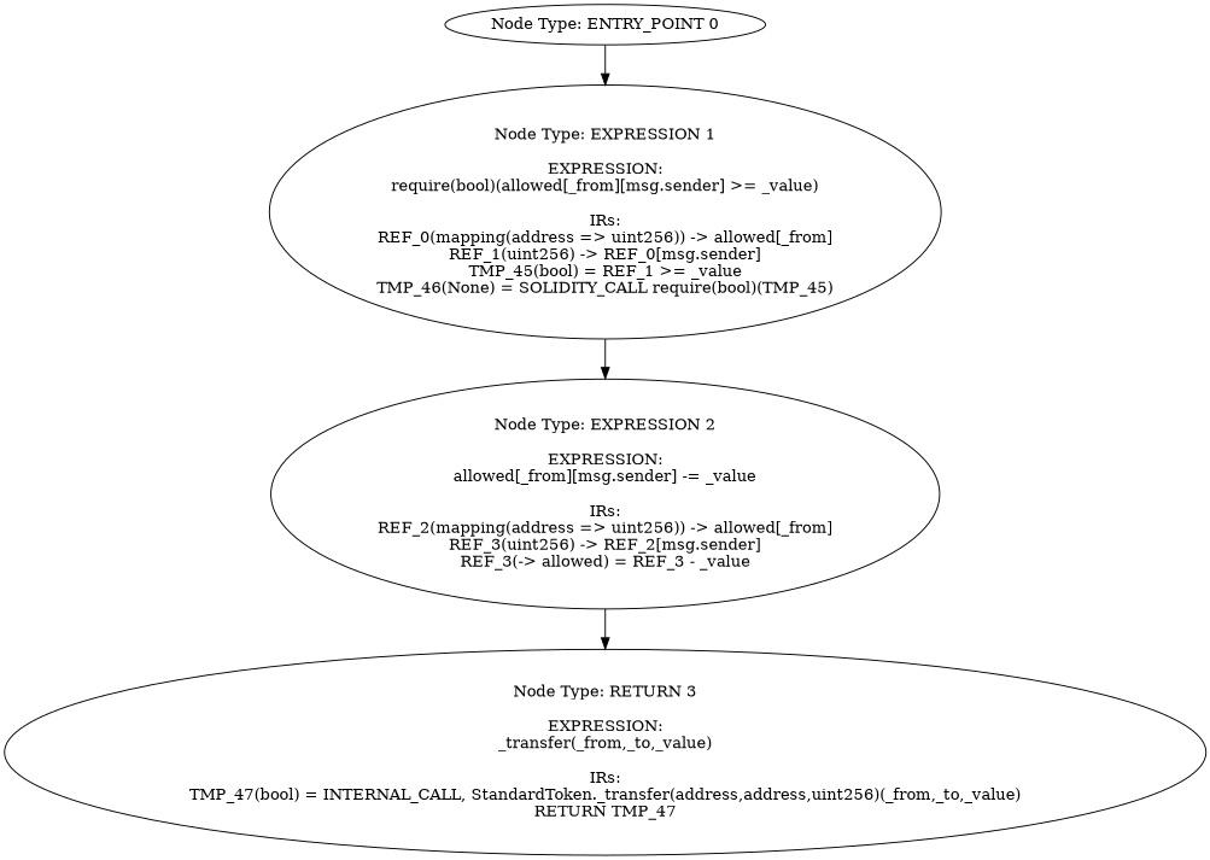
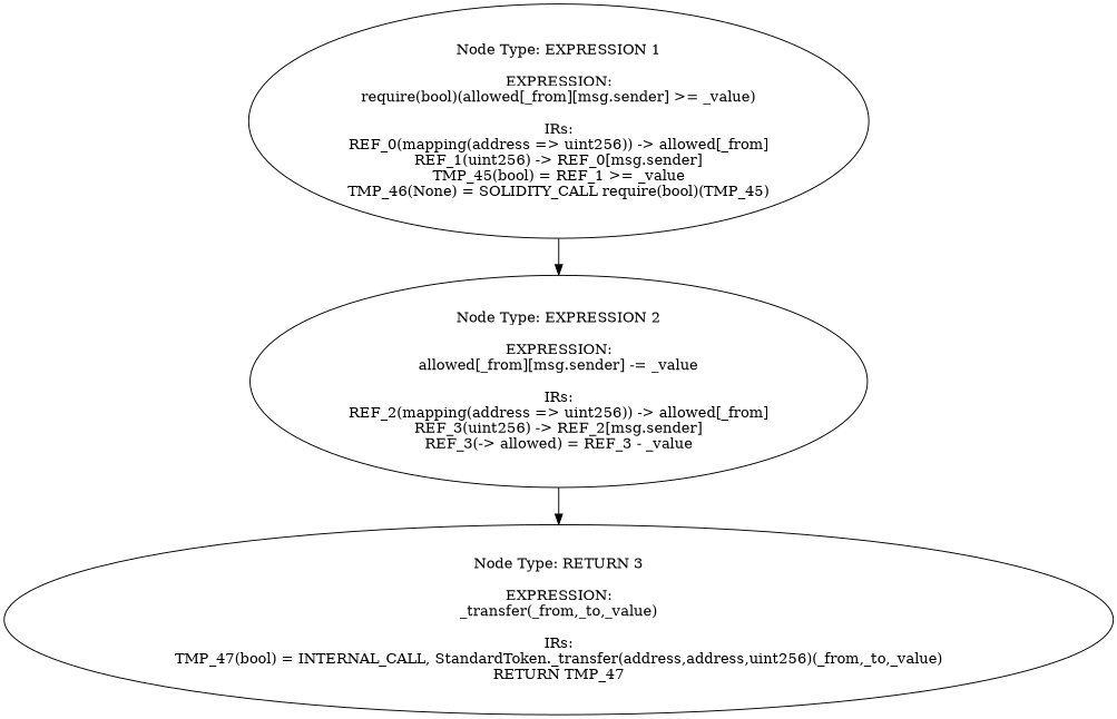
  digraph {
-   n1 [label="Node Type: ENTRY_POINT 0\n"]
    n2 [label="Node Type: EXPRESSION 1\n\nEXPRESSION:\nrequire(bool)(allowed[_from][msg.sender] >= _value)\n\nIRs:\nREF_0(mapping(address => uint256)) -> allowed[_from]\nREF_1(uint256) -> REF_0[msg.sender]\nTMP_45(bool) = REF_1 >= _value\nTMP_46(None) = SOLIDITY_CALL require(bool)(TMP_45)"]
    n3 [label="Node Type: EXPRESSION 2\n\nEXPRESSION:\nallowed[_from][msg.sender] -= _value\n\nIRs:\nREF_2(mapping(address => uint256)) -> allowed[_from]\nREF_3(uint256) -> REF_2[msg.sender]\nREF_3(-> allowed) = REF_3 - _value"]
    n4 [label="Node Type: RETURN 3\n\nEXPRESSION:\n_transfer(_from,_to,_value)\n\nIRs:\nTMP_47(bool) = INTERNAL_CALL, StandardToken._transfer(address,address,uint256)(_from,_to,_value)\nRETURN TMP_47"]
-   n1 -> n2
    n2 -> n3
    n3 -> n4
  }
